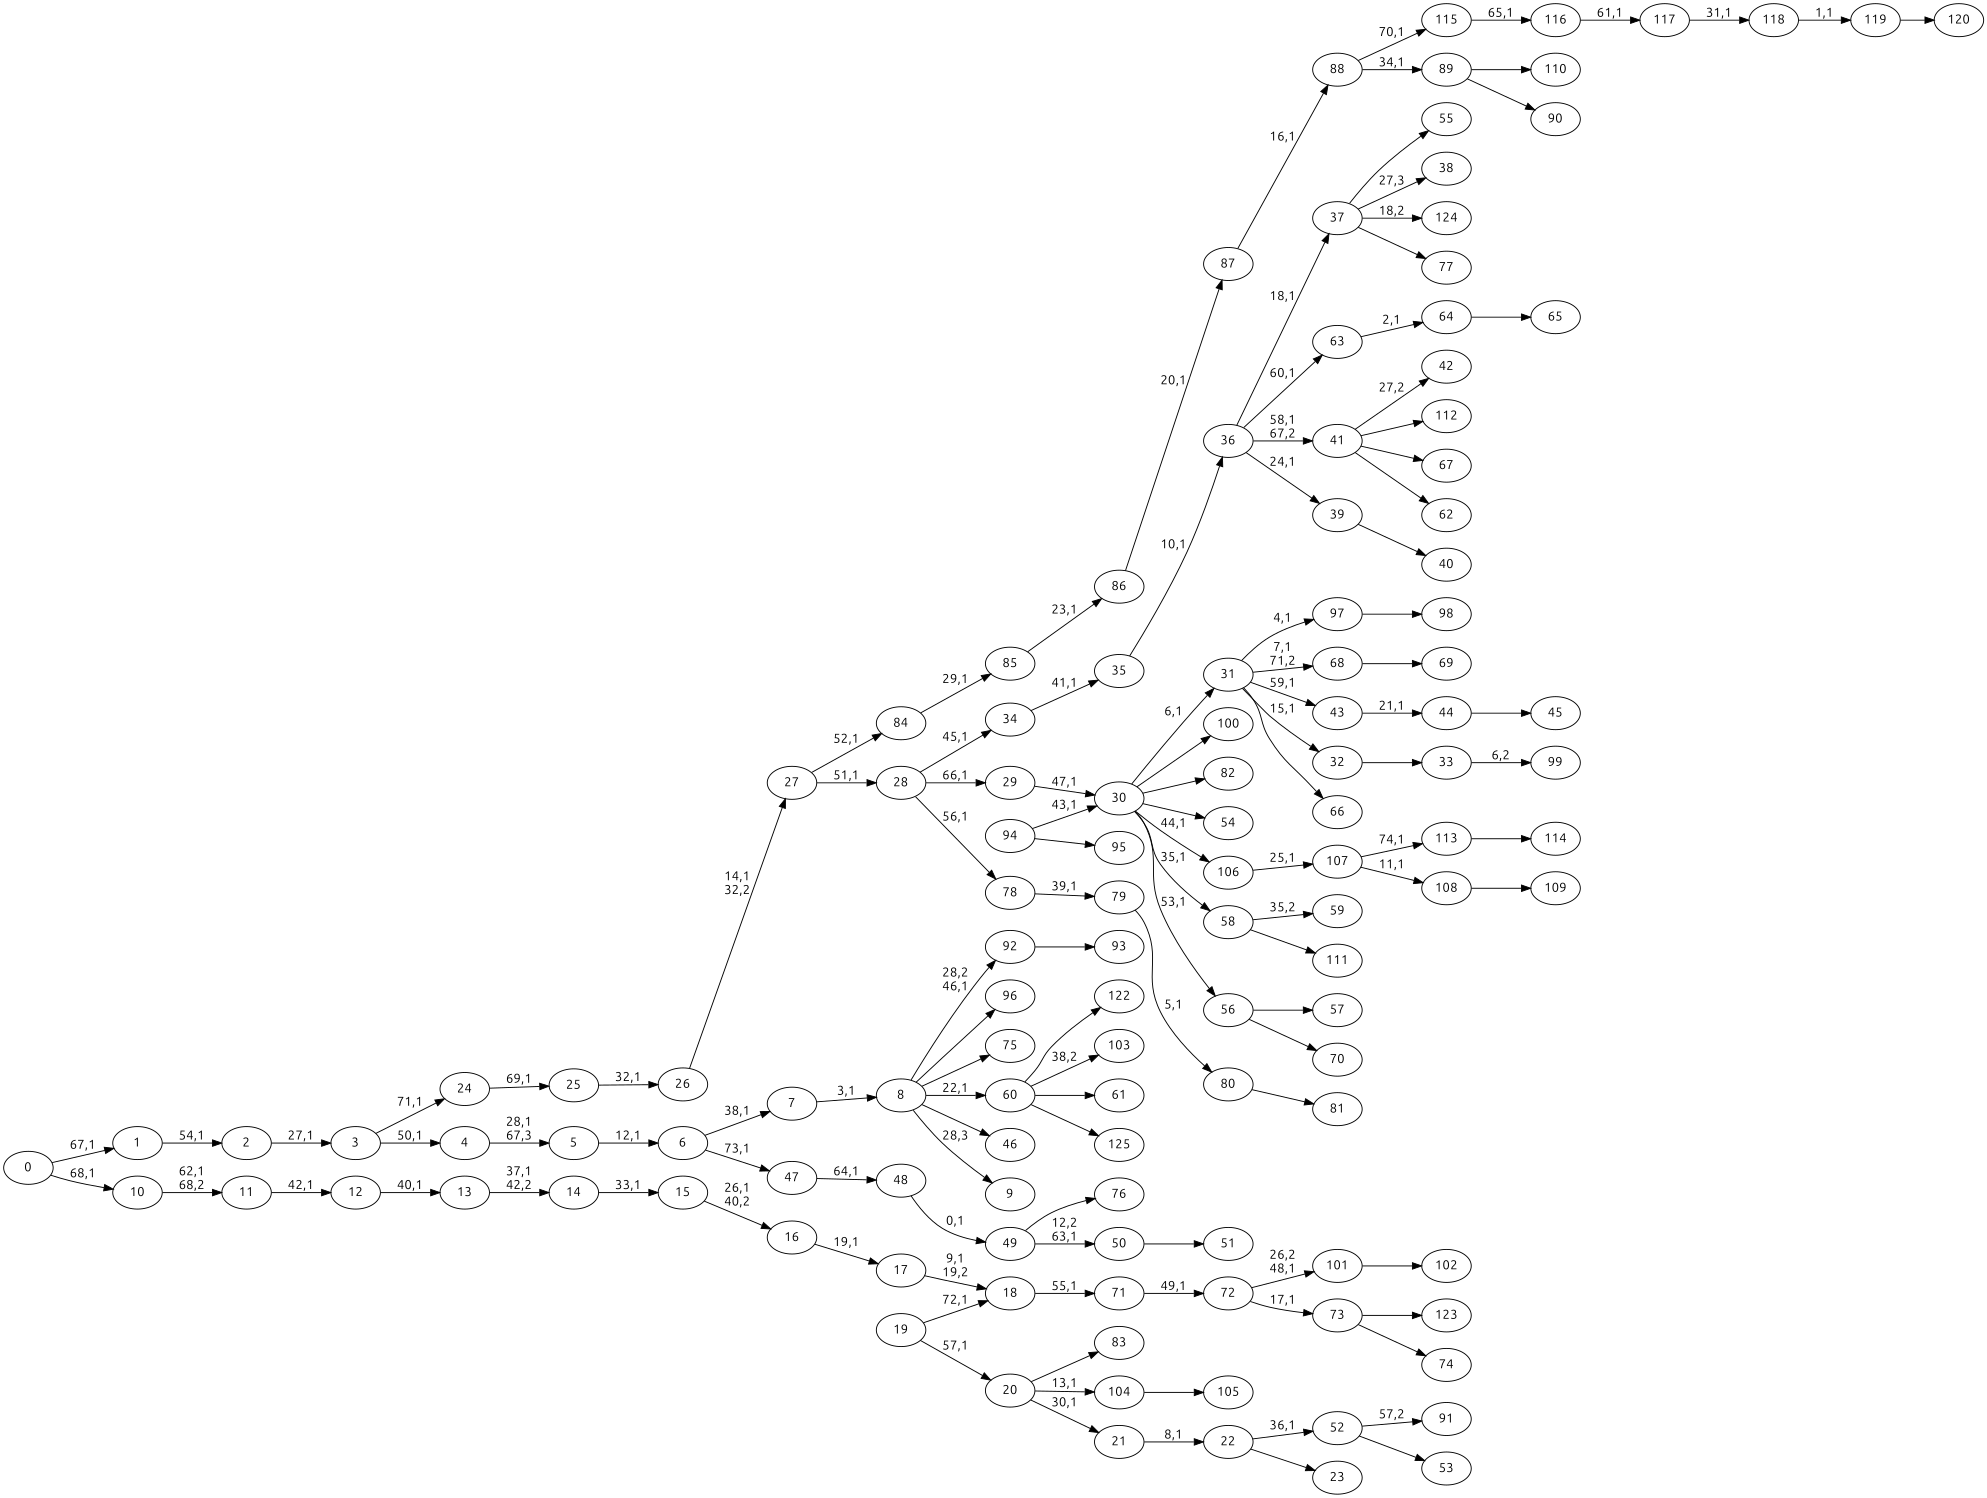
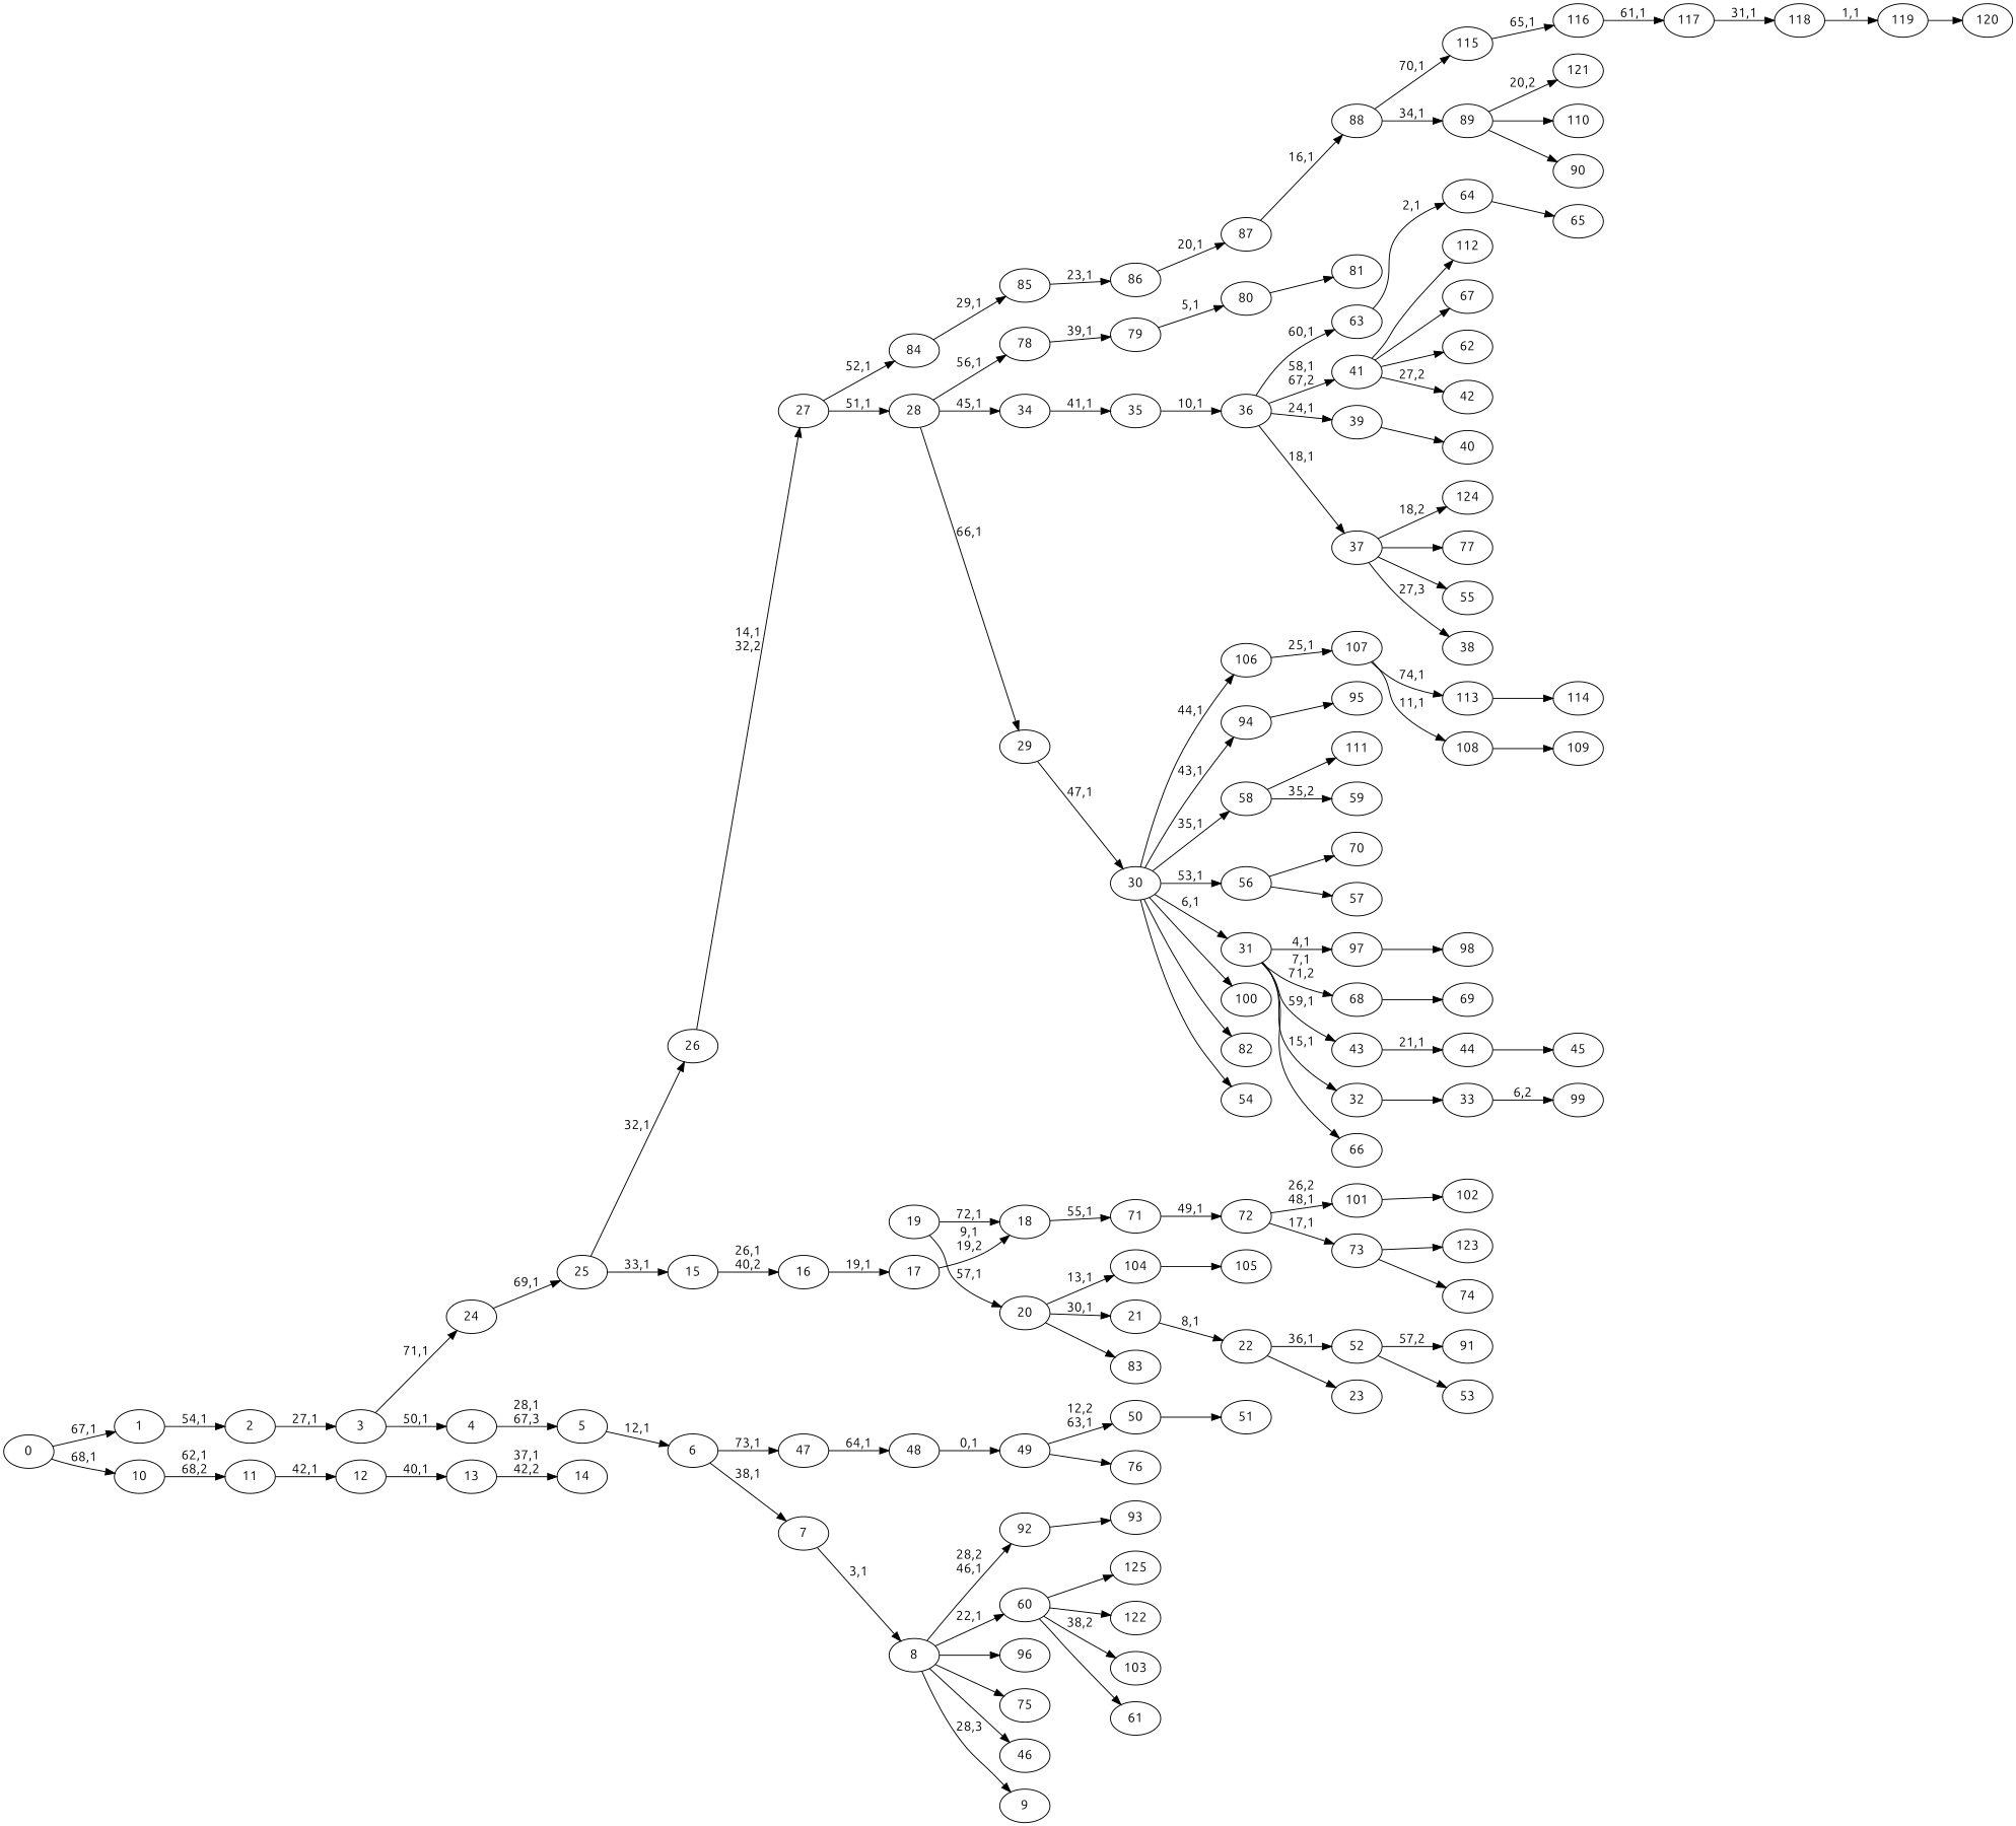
  digraph {
    fontname=Ubuntu
    rankdir=LR
    node [fontname=Ubuntu]
    edge [fontname=Ubuntu]
    119
    120
    118
    117
    116
    115
    113
    114
    108
    109
    107
    106
    104
    105
    101
    102
    97
    98
    94
    95
    92
    93
    89
+   121
    110
    90
    88
    87
    86
    85
    84
    80
    81
    79
    78
    73
    123
    74
    72
    71
    68
    69
    64
    65
    63
    60
    125
    122
    103
    61
    58
    111
    59
    56
    70
    57
    52
    91
    53
    50
    51
    49
    76
    48
    47
    44
    45
    43
    41
    112
    67
    62
    42
    39
    40
    37
    124
    77
    55
    38
    36
    35
    34
    32
    33
    99
    31
    66
    30
    100
    82
    54
    29
    28
    27
    26
    25
    24
    22
    23
    21
    20
    83
    19
    18
    17
    16
    15
    14
    13
    12
    11
    10
    8
    96
    75
    46
    9
    7
    6
    5
    4
    3
    2
    1
    0
    119 -> 120
    118 -> 119 [label="1,1"]
    117 -> 118 [label="31,1"]
    116 -> 117 [label="61,1"]
    115 -> 116 [label="65,1"]
    113 -> 114
    108 -> 109
    107 -> 113 [label="74,1"]
    107 -> 108 [label="11,1"]
    106 -> 107 [label="25,1"]
    104 -> 105
    101 -> 102
    97 -> 98
    94 -> 95
    92 -> 93
+   89 -> 121 [label="20,2"]
    89 -> 110
    89 -> 90
    88 -> 115 [label="70,1"]
    88 -> 89 [label="34,1"]
    87 -> 88 [label="16,1"]
    86 -> 87 [label="20,1"]
    85 -> 86 [label="23,1"]
    84 -> 85 [label="29,1"]
    80 -> 81
    79 -> 80 [label="5,1"]
    78 -> 79 [label="39,1"]
    73 -> 123
    73 -> 74
    72 -> 101 [label="26,2\n48,1"]
    72 -> 73 [label="17,1"]
    71 -> 72 [label="49,1"]
    68 -> 69
    64 -> 65
    63 -> 64 [label="2,1"]
    60 -> 125
    60 -> 122
    60 -> 103 [label="38,2"]
    60 -> 61
    58 -> 111
    58 -> 59 [label="35,2"]
    56 -> 70
    56 -> 57
    52 -> 91 [label="57,2"]
    52 -> 53
    50 -> 51
    49 -> 50 [label="12,2\n63,1"]
    49 -> 76
    48 -> 49 [label="0,1"]
    47 -> 48 [label="64,1"]
    44 -> 45
    43 -> 44 [label="21,1"]
    41 -> 112
    41 -> 67
    41 -> 62
    41 -> 42 [label="27,2"]
    39 -> 40
    37 -> 124 [label="18,2"]
    37 -> 77
    37 -> 55
    37 -> 38 [label="27,3"]
    36 -> 63 [label="60,1"]
    36 -> 41 [label="58,1\n67,2"]
    36 -> 39 [label="24,1"]
    36 -> 37 [label="18,1"]
    35 -> 36 [label="10,1"]
    34 -> 35 [label="41,1"]
    32 -> 33
    33 -> 99 [label="6,2"]
    31 -> 97 [label="4,1"]
    31 -> 68 [label="7,1\n71,2"]
    31 -> 43 [label="59,1"]
    31 -> 32 [label="15,1"]
    31 -> 66
    30 -> 106 [label="44,1"]
-   94 -> 30 [label="43,1"]
+   30 -> 94 [label="43,1"]
    30 -> 58 [label="35,1"]
    30 -> 56 [label="53,1"]
    30 -> 31 [label="6,1"]
    30 -> 100
    30 -> 82
    30 -> 54
    29 -> 30 [label="47,1"]
    28 -> 78 [label="56,1"]
    28 -> 34 [label="45,1"]
    28 -> 29 [label="66,1"]
    27 -> 84 [label="52,1"]
    27 -> 28 [label="51,1"]
    26 -> 27 [label="14,1\n32,2"]
    25 -> 26 [label="32,1"]
    24 -> 25 [label="69,1"]
    22 -> 52 [label="36,1"]
    22 -> 23
    21 -> 22 [label="8,1"]
    20 -> 104 [label="13,1"]
    20 -> 21 [label="30,1"]
    20 -> 83
    19 -> 20 [label="57,1"]
    19 -> 18 [label="72,1"]
    18 -> 71 [label="55,1"]
    17 -> 18 [label="9,1\n19,2"]
    16 -> 17 [label="19,1"]
    15 -> 16 [label="26,1\n40,2"]
-   14 -> 15 [label="33,1"]
+   25 -> 15 [label="33,1"]
    13 -> 14 [label="37,1\n42,2"]
    12 -> 13 [label="40,1"]
    11 -> 12 [label="42,1"]
    10 -> 11 [label="62,1\n68,2"]
    8 -> 92 [label="28,2\n46,1"]
    8 -> 60 [label="22,1"]
    8 -> 96
    8 -> 75
    8 -> 46
    8 -> 9 [label="28,3"]
    7 -> 8 [label="3,1"]
    6 -> 47 [label="73,1"]
    6 -> 7 [label="38,1"]
    5 -> 6 [label="12,1"]
    4 -> 5 [label="28,1\n67,3"]
    3 -> 24 [label="71,1"]
    3 -> 4 [label="50,1"]
    2 -> 3 [label="27,1"]
    1 -> 2 [label="54,1"]
    0 -> 10 [label="68,1"]
    0 -> 1 [label="67,1"]
  }
